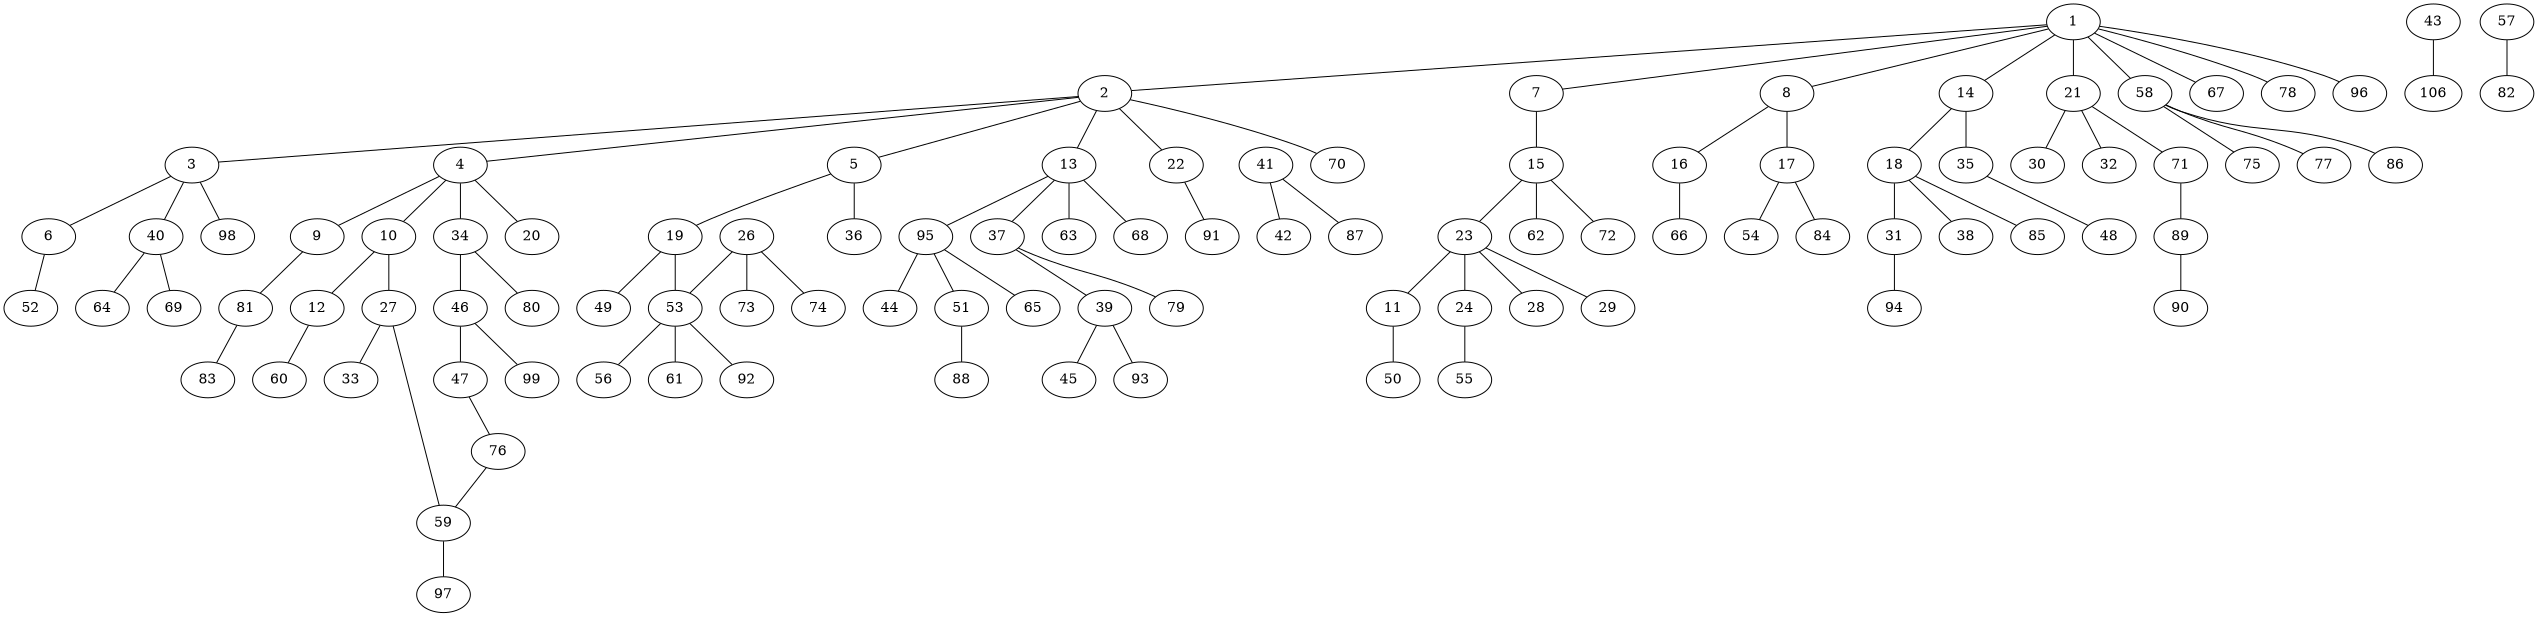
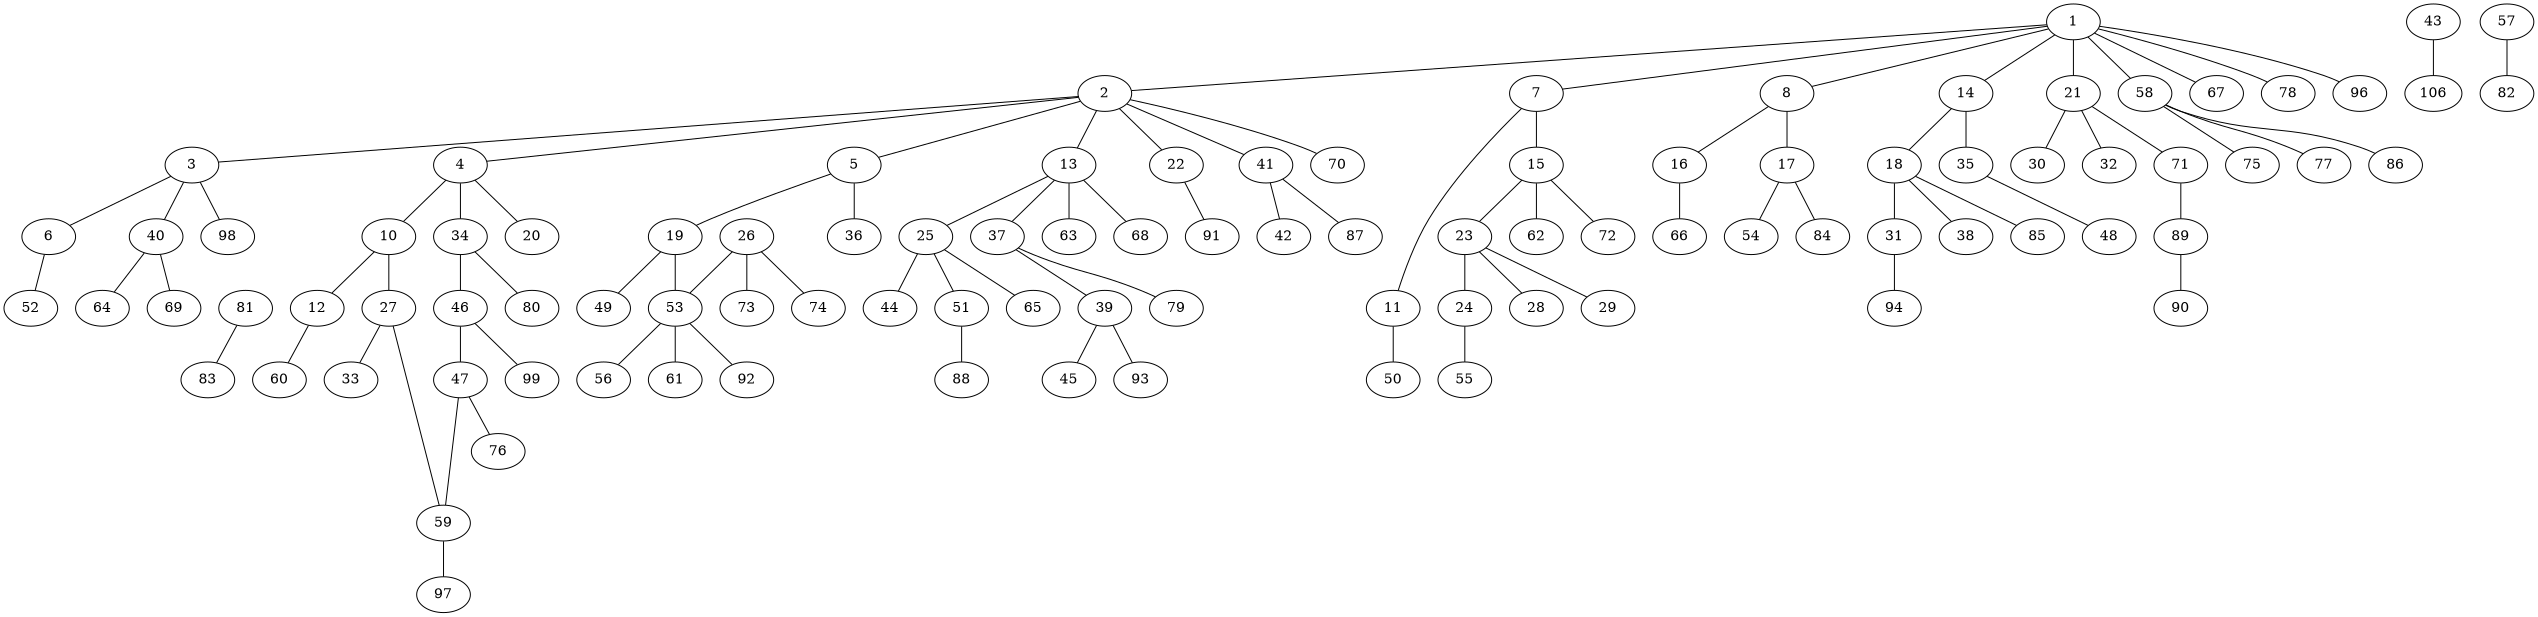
  graph {
    1
    2
    7
    8
    14
    21
    58
    67
    78
    96
    3
    4
    5
    13
    22
    41
    70
    11
    15
    16
    17
    18
    35
    30
    32
    71
    75
    77
    86
    6
    40
    98
-   9
    10
    20
    34
    19
    36
-   25 [label=95]
+   25
    37
    63
    68
    91
    42
    87
    50
    23
    62
    72
    66
    54
    84
    31
    38
    85
    48
    89
    52
    64
    69
    81
    12
    27
    46
    80
    49
    53
    44
    51
    65
    39
    79
    n73 [label=106]
    43
    83
    60
    33
    59
    47
    99
    26
    73
    74
    24
    28
    29
    57
    82
    88
    45
    93
    94
    55
    56
    61
    92
    90
    76
    97
    1 -- 2
    1 -- 7
    1 -- 8
    1 -- 14
    1 -- 21
    1 -- 58
    1 -- 67
    1 -- 78
    1 -- 96
    2 -- 3
    2 -- 4
    2 -- 5
    2 -- 13
    2 -- 22
+   2 -- 41
    2 -- 70
-   23 -- 11
+   7 -- 11
    7 -- 15
    8 -- 16
    8 -- 17
    14 -- 18
    14 -- 35
    21 -- 30
    21 -- 32
    21 -- 71
    58 -- 75
    58 -- 77
    58 -- 86
    3 -- 6
    3 -- 40
    3 -- 98
-   4 -- 9
    4 -- 10
    4 -- 20
    4 -- 34
    5 -- 19
    5 -- 36
    13 -- 25
    13 -- 37
    13 -- 63
    13 -- 68
    22 -- 91
    41 -- 42
    41 -- 87
    11 -- 50
    15 -- 23
    15 -- 62
    15 -- 72
    16 -- 66
    17 -- 54
    17 -- 84
    18 -- 31
    18 -- 38
    18 -- 85
    35 -- 48
    71 -- 89
    6 -- 52
    40 -- 64
    40 -- 69
-   9 -- 81
    10 -- 12
    10 -- 27
    34 -- 46
    34 -- 80
    19 -- 49
    19 -- 53
    25 -- 44
    25 -- 51
    25 -- 65
    37 -- 39
    37 -- 79
    23 -- 24
    23 -- 28
    23 -- 29
    31 -- 94
    89 -- 90
    81 -- 83
    12 -- 60
    27 -- 33
    27 -- 59
    46 -- 47
    46 -- 99
    53 -- 56
    53 -- 61
    53 -- 92
    51 -- 88
    39 -- 45
    39 -- 93
    43 -- n73
    59 -- 97
-   76 -- 59
+   47 -- 59
    47 -- 76
    26 -- 53
    26 -- 73
    26 -- 74
    24 -- 55
    57 -- 82
  }
